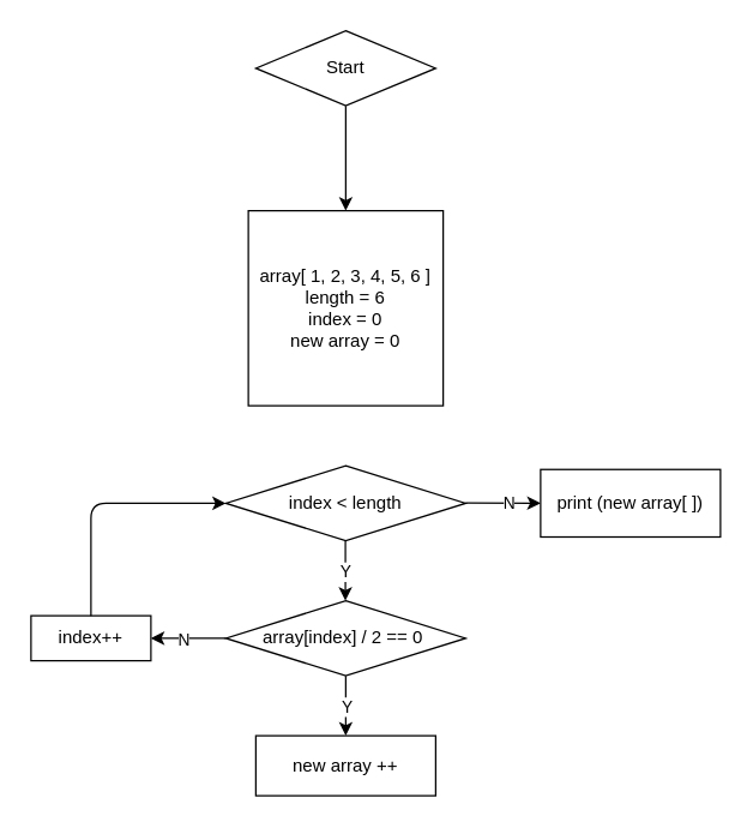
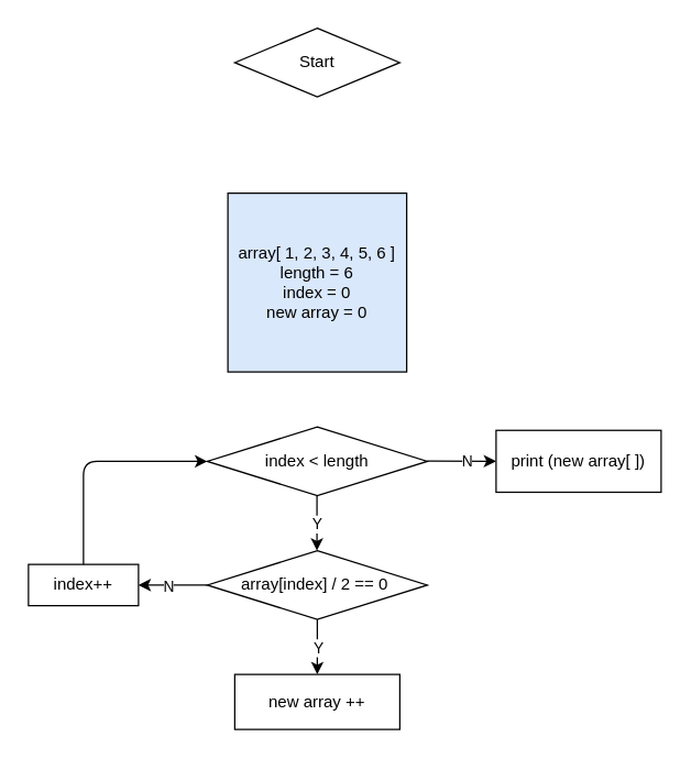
  <mxCell id="0" />
  <mxCell id="1" parent="0" />
  <mxCell id="2" value="Start" style="rhombus;whiteSpace=wrap;html=1;" parent="1" vertex="1"><mxGeometry x="170" y="20" width="120" height="50" as="geometry" /></mxCell>
- <mxCell id="3" value="array[ 1, 2, 3, 4, 5, 6 ]&lt;br&gt;length = 6&lt;br&gt;index = 0&lt;br&gt;new array = 0" style="whiteSpace=wrap;html=1;aspect=fixed;" parent="1" vertex="1"><mxGeometry x="165" y="140" width="130" height="130" as="geometry" /></mxCell>
+ <mxCell id="3" value="array[ 1, 2, 3, 4, 5, 6 ]&lt;br&gt;length = 6&lt;br&gt;index = 0&lt;br&gt;new array = 0" style="whiteSpace=wrap;html=1;aspect=fixed;fillColor=#dae8fc;" parent="1" vertex="1"><mxGeometry x="165" y="140" width="130" height="130" as="geometry" /></mxCell>
  <mxCell id="4" value="index &amp;lt; length" style="rhombus;whiteSpace=wrap;html=1;" parent="1" vertex="1"><mxGeometry x="150" y="310" width="160" height="50" as="geometry" /></mxCell>
  <mxCell id="5" value="" style="endArrow=classic;html=1;" parent="1" edge="1"><mxGeometry relative="1" as="geometry"><mxPoint x="229.76" y="360" as="sourcePoint" /><mxPoint x="229.76" y="400" as="targetPoint" /></mxGeometry></mxCell>
  <mxCell id="6" value="Y" style="edgeLabel;resizable=0;html=1;align=center;verticalAlign=middle;" parent="5" connectable="0" vertex="1"><mxGeometry relative="1" as="geometry" /></mxCell>
  <mxCell id="7" value="" style="endArrow=classic;html=1;entryX=0;entryY=0.5;entryDx=0;entryDy=0;" parent="1" target="18" edge="1"><mxGeometry relative="1" as="geometry"><mxPoint x="310" y="334.76" as="sourcePoint" /><mxPoint x="354" y="334.76" as="targetPoint" /></mxGeometry></mxCell>
  <mxCell id="8" value="N" style="edgeLabel;html=1;align=center;verticalAlign=middle;resizable=0;points=[];" parent="7" vertex="1" connectable="0"><mxGeometry x="0.177" relative="1" as="geometry"><mxPoint as="offset" /></mxGeometry></mxCell>
- <mxCell id="9" value="" style="endArrow=classic;html=1;exitX=0.5;exitY=1;exitDx=0;exitDy=0;" parent="1" source="2" target="3" edge="1"><mxGeometry width="50" height="50" relative="1" as="geometry"><mxPoint x="210" y="140" as="sourcePoint" /><mxPoint x="260" y="90" as="targetPoint" /></mxGeometry></mxCell>
  <mxCell id="10" value="array[index] / 2 == 0&amp;nbsp;" style="rhombus;whiteSpace=wrap;html=1;" parent="1" vertex="1"><mxGeometry x="150" y="400" width="160" height="50" as="geometry" /></mxCell>
  <mxCell id="11" value="" style="endArrow=classic;html=1;exitX=0.5;exitY=1;exitDx=0;exitDy=0;" parent="1" source="10" edge="1"><mxGeometry relative="1" as="geometry"><mxPoint x="240" y="460" as="sourcePoint" /><mxPoint x="230" y="490" as="targetPoint" /></mxGeometry></mxCell>
  <mxCell id="12" value="Y" style="edgeLabel;resizable=0;html=1;align=center;verticalAlign=middle;" parent="11" connectable="0" vertex="1"><mxGeometry relative="1" as="geometry" /></mxCell>
  <mxCell id="13" value="new array ++" style="rounded=0;whiteSpace=wrap;html=1;" parent="1" vertex="1"><mxGeometry x="170" y="490" width="120" height="40" as="geometry" /></mxCell>
  <mxCell id="14" value="" style="endArrow=classic;html=1;exitX=0;exitY=0.5;exitDx=0;exitDy=0;" parent="1" source="10" target="16" edge="1"><mxGeometry relative="1" as="geometry"><mxPoint x="100" y="424.76" as="sourcePoint" /><mxPoint x="110" y="425" as="targetPoint" /></mxGeometry></mxCell>
  <mxCell id="15" value="N" style="edgeLabel;html=1;align=center;verticalAlign=middle;resizable=0;points=[];" parent="14" vertex="1" connectable="0"><mxGeometry x="0.177" relative="1" as="geometry"><mxPoint as="offset" /></mxGeometry></mxCell>
  <mxCell id="16" value="index++" style="rounded=0;whiteSpace=wrap;html=1;" parent="1" vertex="1"><mxGeometry x="20" y="410" width="80" height="30" as="geometry" /></mxCell>
  <mxCell id="17" value="" style="endArrow=classic;html=1;exitX=0.5;exitY=0;exitDx=0;exitDy=0;entryX=0;entryY=0.5;entryDx=0;entryDy=0;" parent="1" source="16" target="4" edge="1"><mxGeometry width="50" height="50" relative="1" as="geometry"><mxPoint x="110" y="430" as="sourcePoint" /><mxPoint x="160" y="380" as="targetPoint" /><Array as="points"><mxPoint x="60" y="335" /></Array></mxGeometry></mxCell>
  <mxCell id="18" value="print (new array[ ])" style="rounded=0;whiteSpace=wrap;html=1;" parent="1" vertex="1"><mxGeometry x="360" y="312.5" width="120" height="45" as="geometry" /></mxCell>
